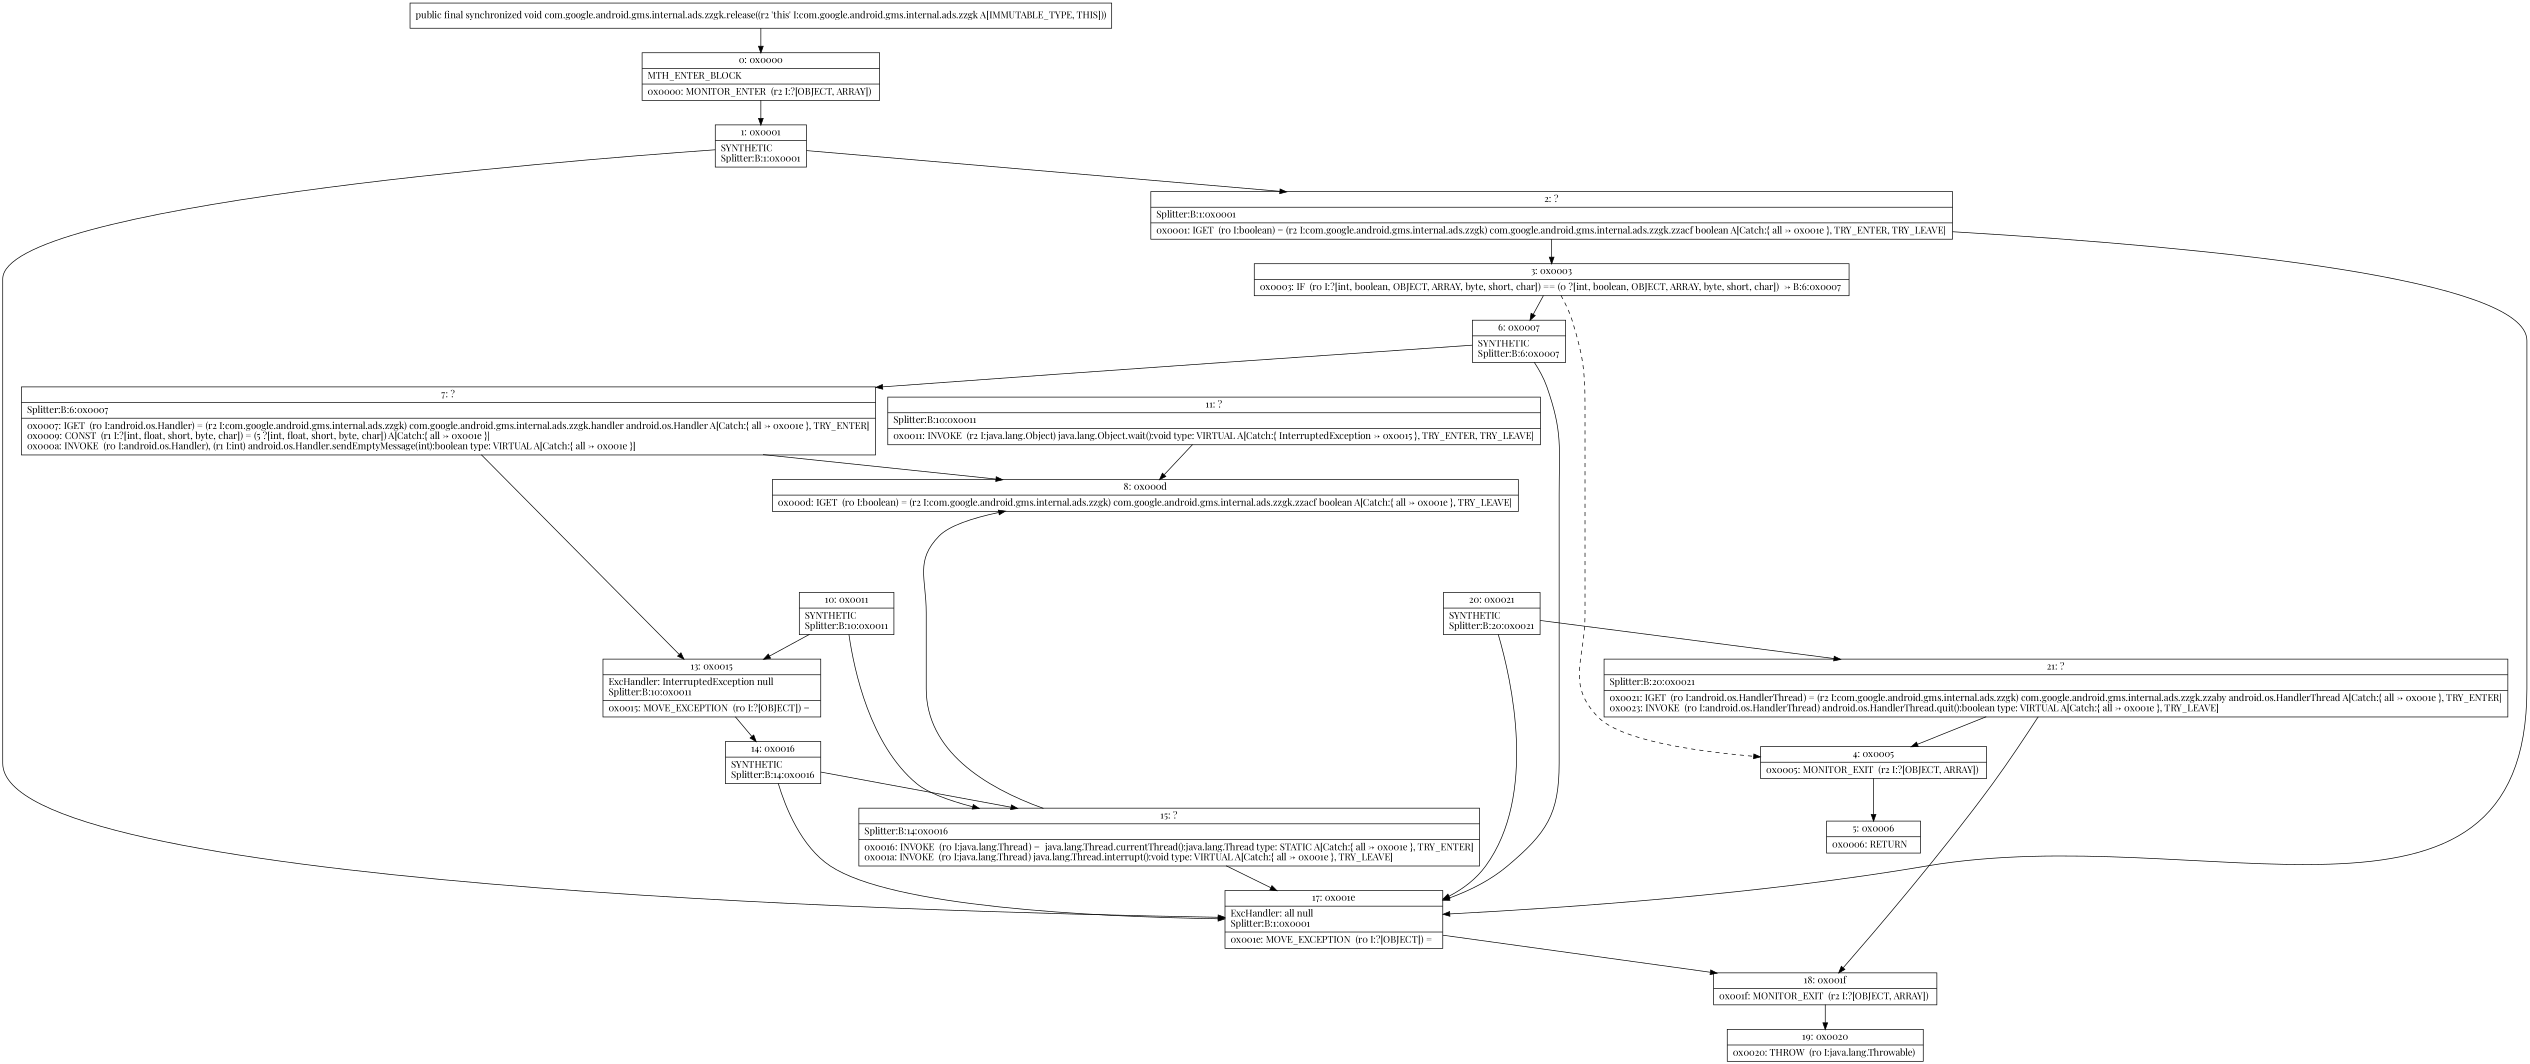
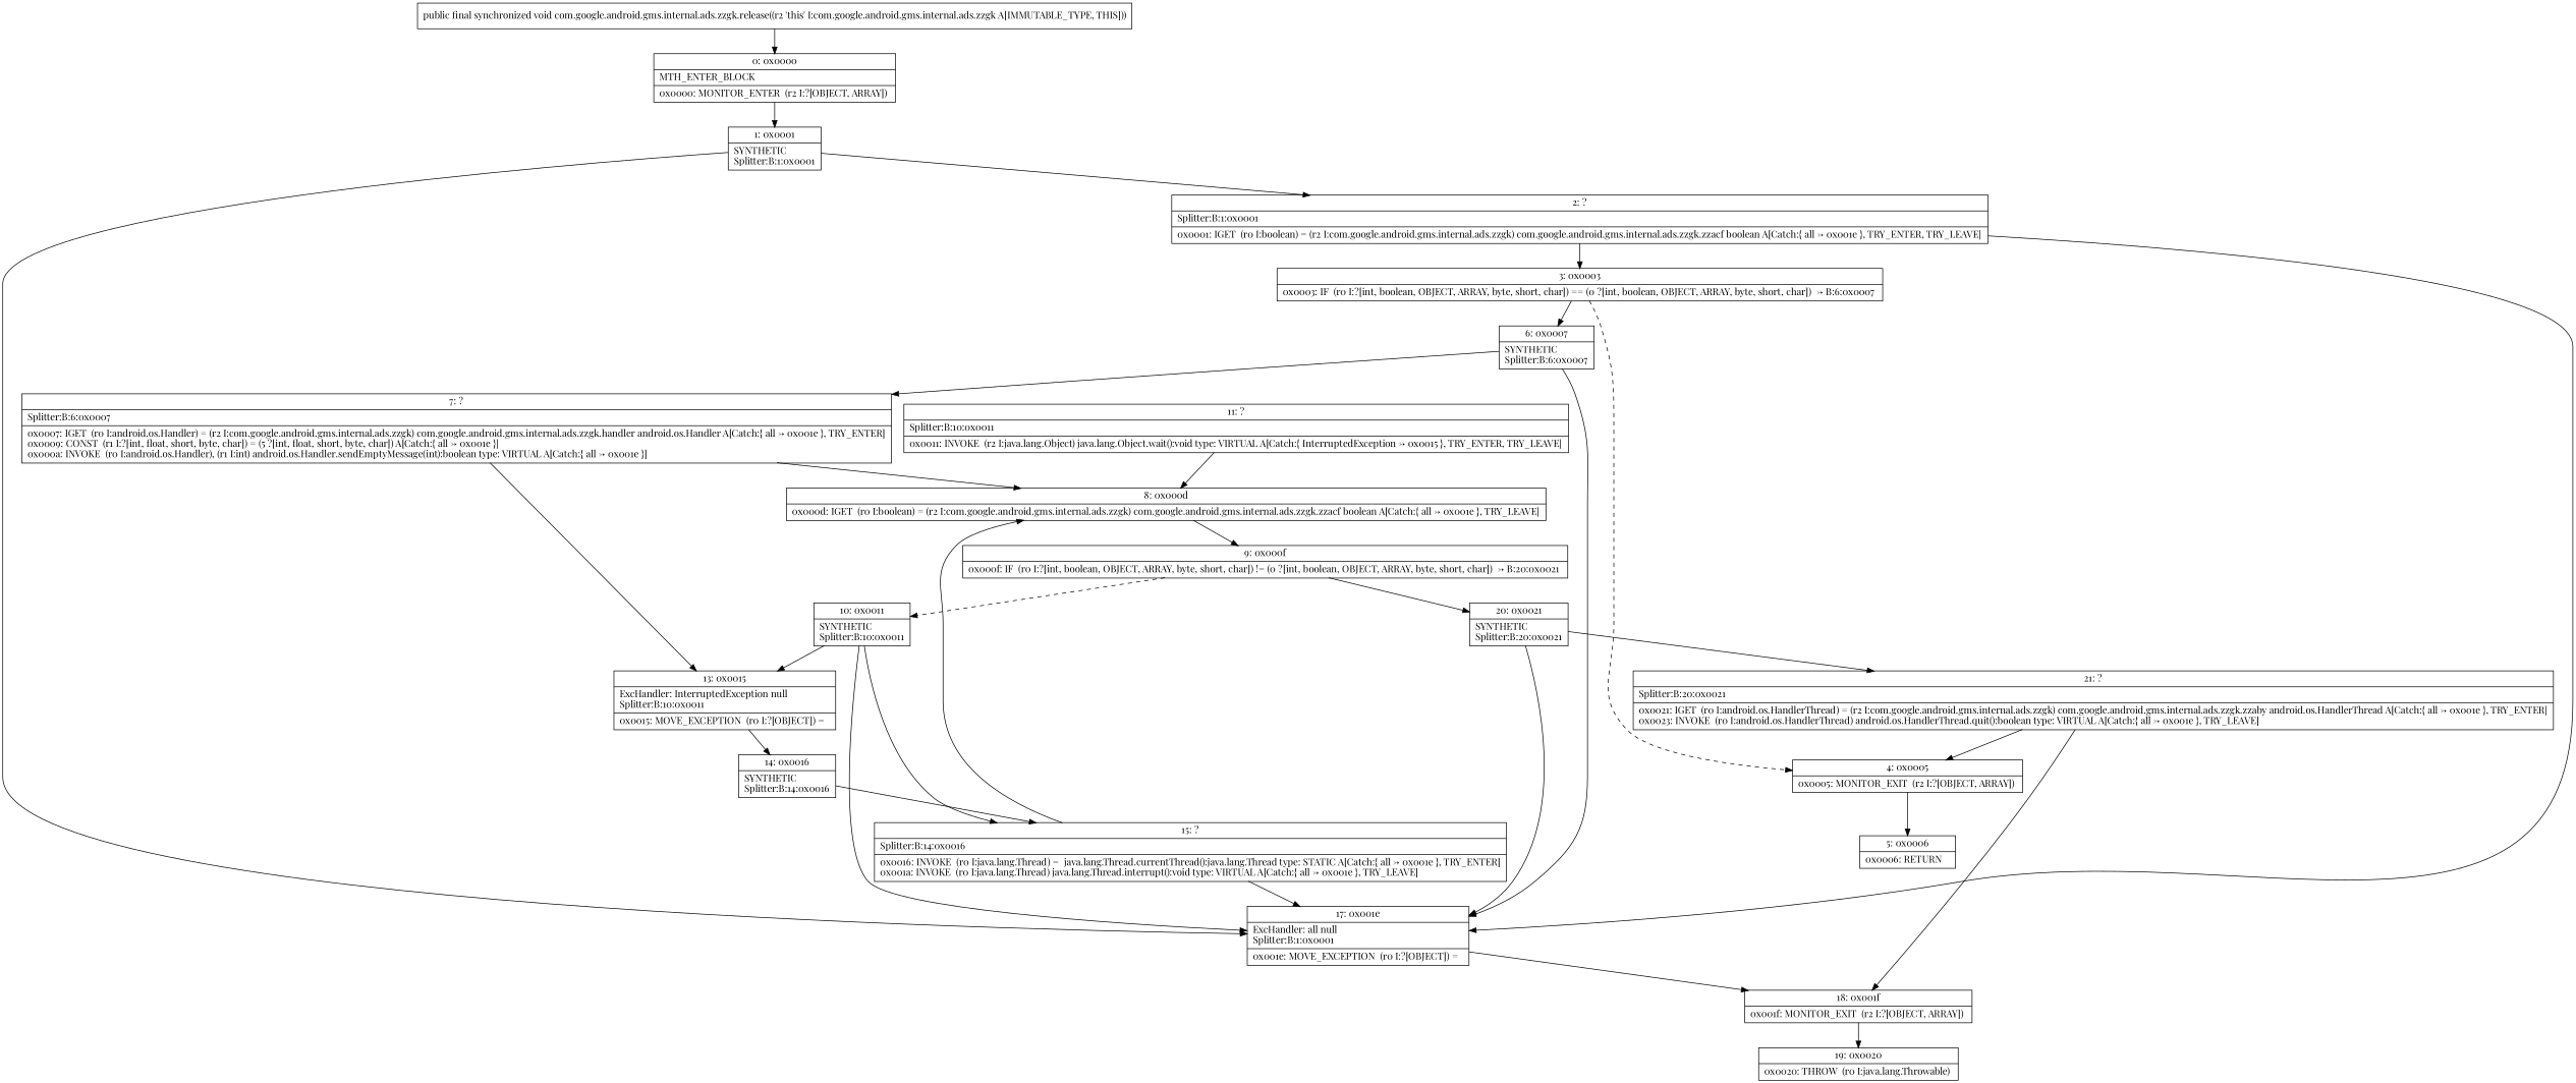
  digraph {
    fontname="Playfair Display"
    node [fontname="Playfair Display" shape=record]
    edge [fontname="Playfair Display"]
    n1 [label="{0\:\ 0x0000|MTH_ENTER_BLOCK\l|0x0000: MONITOR_ENTER  (r2 I:?[OBJECT, ARRAY]) \l}"]
    n2 [label="{1\:\ 0x0001|SYNTHETIC\lSplitter:B:1:0x0001\l}"]
    n3 [label="{2\:\ ?|Splitter:B:1:0x0001\l|0x0001: IGET  (r0 I:boolean) = (r2 I:com.google.android.gms.internal.ads.zzgk) com.google.android.gms.internal.ads.zzgk.zzacf boolean A[Catch:\{ all \-\> 0x001e \}, TRY_ENTER, TRY_LEAVE]\l}"]
    n4 [label="{17\:\ 0x001e|ExcHandler: all null\lSplitter:B:1:0x0001\l|0x001e: MOVE_EXCEPTION  (r0 I:?[OBJECT]) =  \l}"]
    n5 [label="{3\:\ 0x0003|0x0003: IF  (r0 I:?[int, boolean, OBJECT, ARRAY, byte, short, char]) == (0 ?[int, boolean, OBJECT, ARRAY, byte, short, char])  \-\> B:6:0x0007 \l}"]
    n6 [label="{18\:\ 0x001f|0x001f: MONITOR_EXIT  (r2 I:?[OBJECT, ARRAY]) \l}"]
    n7 [label="{4\:\ 0x0005|0x0005: MONITOR_EXIT  (r2 I:?[OBJECT, ARRAY]) \l}"]
    n8 [label="{6\:\ 0x0007|SYNTHETIC\lSplitter:B:6:0x0007\l}"]
    n9 [label="{5\:\ 0x0006|0x0006: RETURN   \l}"]
    n10 [label="{7\:\ ?|Splitter:B:6:0x0007\l|0x0007: IGET  (r0 I:android.os.Handler) = (r2 I:com.google.android.gms.internal.ads.zzgk) com.google.android.gms.internal.ads.zzgk.handler android.os.Handler A[Catch:\{ all \-\> 0x001e \}, TRY_ENTER]\l0x0009: CONST  (r1 I:?[int, float, short, byte, char]) = (5 ?[int, float, short, byte, char]) A[Catch:\{ all \-\> 0x001e \}]\l0x000a: INVOKE  (r0 I:android.os.Handler), (r1 I:int) android.os.Handler.sendEmptyMessage(int):boolean type: VIRTUAL A[Catch:\{ all \-\> 0x001e \}]\l}"]
    n11 [label="{8\:\ 0x000d|0x000d: IGET  (r0 I:boolean) = (r2 I:com.google.android.gms.internal.ads.zzgk) com.google.android.gms.internal.ads.zzgk.zzacf boolean A[Catch:\{ all \-\> 0x001e \}, TRY_LEAVE]\l}"]
    n12 [label="{13\:\ 0x0015|ExcHandler: InterruptedException null\lSplitter:B:10:0x0011\l|0x0015: MOVE_EXCEPTION  (r0 I:?[OBJECT]) =  \l}"]
+   n13 [label="{9\:\ 0x000f|0x000f: IF  (r0 I:?[int, boolean, OBJECT, ARRAY, byte, short, char]) != (0 ?[int, boolean, OBJECT, ARRAY, byte, short, char])  \-\> B:20:0x0021 \l}"]
    n14 [label="{10\:\ 0x0011|SYNTHETIC\lSplitter:B:10:0x0011\l}"]
    n15 [label="{20\:\ 0x0021|SYNTHETIC\lSplitter:B:20:0x0021\l}"]
    n16 [label="{15\:\ ?|Splitter:B:14:0x0016\l|0x0016: INVOKE  (r0 I:java.lang.Thread) =  java.lang.Thread.currentThread():java.lang.Thread type: STATIC A[Catch:\{ all \-\> 0x001e \}, TRY_ENTER]\l0x001a: INVOKE  (r0 I:java.lang.Thread) java.lang.Thread.interrupt():void type: VIRTUAL A[Catch:\{ all \-\> 0x001e \}, TRY_LEAVE]\l}"]
    n17 [label="{21\:\ ?|Splitter:B:20:0x0021\l|0x0021: IGET  (r0 I:android.os.HandlerThread) = (r2 I:com.google.android.gms.internal.ads.zzgk) com.google.android.gms.internal.ads.zzgk.zzaby android.os.HandlerThread A[Catch:\{ all \-\> 0x001e \}, TRY_ENTER]\l0x0023: INVOKE  (r0 I:android.os.HandlerThread) android.os.HandlerThread.quit():boolean type: VIRTUAL A[Catch:\{ all \-\> 0x001e \}, TRY_LEAVE]\l}"]
    n18 [label="{11\:\ ?|Splitter:B:10:0x0011\l|0x0011: INVOKE  (r2 I:java.lang.Object) java.lang.Object.wait():void type: VIRTUAL A[Catch:\{ InterruptedException \-\> 0x0015 \}, TRY_ENTER, TRY_LEAVE]\l}"]
    n19 [label="{14\:\ 0x0016|SYNTHETIC\lSplitter:B:14:0x0016\l}"]
    n20 [label="{19\:\ 0x0020|0x0020: THROW  (r0 I:java.lang.Throwable) \l}"]
    n21 [label="{public final synchronized void com.google.android.gms.internal.ads.zzgk.release((r2 'this' I:com.google.android.gms.internal.ads.zzgk A[IMMUTABLE_TYPE, THIS])) }"]
    n1 -> n2
    n2 -> n3
    n2 -> n4
    n3 -> n4
    n3 -> n5
    n4 -> n6
    n5 -> n7 [style=dashed]
    n5 -> n8
    n6 -> n20
    n7 -> n9
    n8 -> n4
    n8 -> n10
    n10 -> n11
    n10 -> n12
+   n11 -> n13
    n12 -> n19
+   n13 -> n14 [style=dashed]
+   n13 -> n15
    n14 -> n12
    n14 -> n16
    n15 -> n4
    n15 -> n17
    n16 -> n4
    n16 -> n11
    n17 -> n6
    n17 -> n7
    n18 -> n11
-   n19 -> n4
+   n14 -> n4
    n19 -> n16
    n21 -> n1
  }
